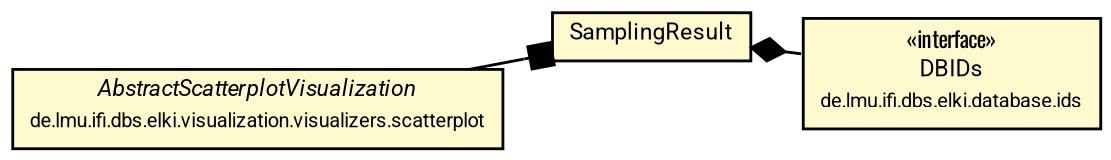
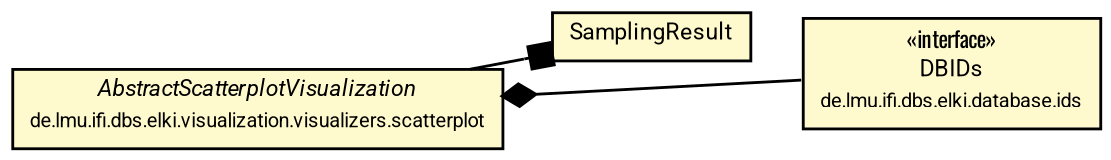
  digraph {
    fontname=Oswald
    nodesep=0.15
    rankdir=LR
    ranksep=0.25
    node [fontcolor=black fontname=Oswald fontsize=8 margin=0 shape=plaintext]
    edge [color=black fontname=Oswald fontsize=7 labelfontname=Roboto labelfontsize=7]
    n1 [height=0 label=<<table title="de.lmu.ifi.dbs.elki.result.SamplingResult" border="0" cellborder="1" cellspacing="0" cellpadding="2" bgcolor="lemonChiffon" href="SamplingResult.html" target="_parent"> 		<tr><td><table border="0" cellspacing="0" cellpadding="1"> 		<tr><td align="center" balign="center"> <font face="Roboto">SamplingResult</font> </td></tr> 		</table></td></tr> 		</table>> width=0]
    n2 [height=0 label=<<table title="de.lmu.ifi.dbs.elki.database.ids.DBIDs" border="0" cellborder="1" cellspacing="0" cellpadding="2" bgcolor="LemonChiffon" href="../database/ids/DBIDs.html" target="_parent"> 		<tr><td><table border="0" cellspacing="0" cellpadding="1"> 		<tr><td align="center" balign="center"> &#171;interface&#187; </td></tr> 		<tr><td align="center" balign="center"> <font face="Roboto">DBIDs</font> </td></tr> 		<tr><td align="center" balign="center"> <font face="Roboto" point-size="7.0">de.lmu.ifi.dbs.elki.database.ids</font> </td></tr> 		</table></td></tr> 		</table>> width=0]
    n3 [height=0 label=<<table title="de.lmu.ifi.dbs.elki.visualization.visualizers.scatterplot.AbstractScatterplotVisualization" border="0" cellborder="1" cellspacing="0" cellpadding="2" bgcolor="LemonChiffon" href="../visualization/visualizers/scatterplot/AbstractScatterplotVisualization.html" target="_parent"> 		<tr><td><table border="0" cellspacing="0" cellpadding="1"> 		<tr><td align="center" balign="center"> <font face="Roboto"><i>AbstractScatterplotVisualization</i></font> </td></tr> 		<tr><td align="center" balign="center"> <font face="Roboto" point-size="7.0">de.lmu.ifi.dbs.elki.visualization.visualizers.scatterplot</font> </td></tr> 		</table></td></tr> 		</table>> width=0]
-   n1 -> n2 [arrowhead=none arrowtail=diamond dir=back weight=6]
+   n3 -> n2 [arrowhead=none arrowtail=diamond dir=back weight=6]
    n3 -> n1 [arrowhead=box weight=1]
  }
